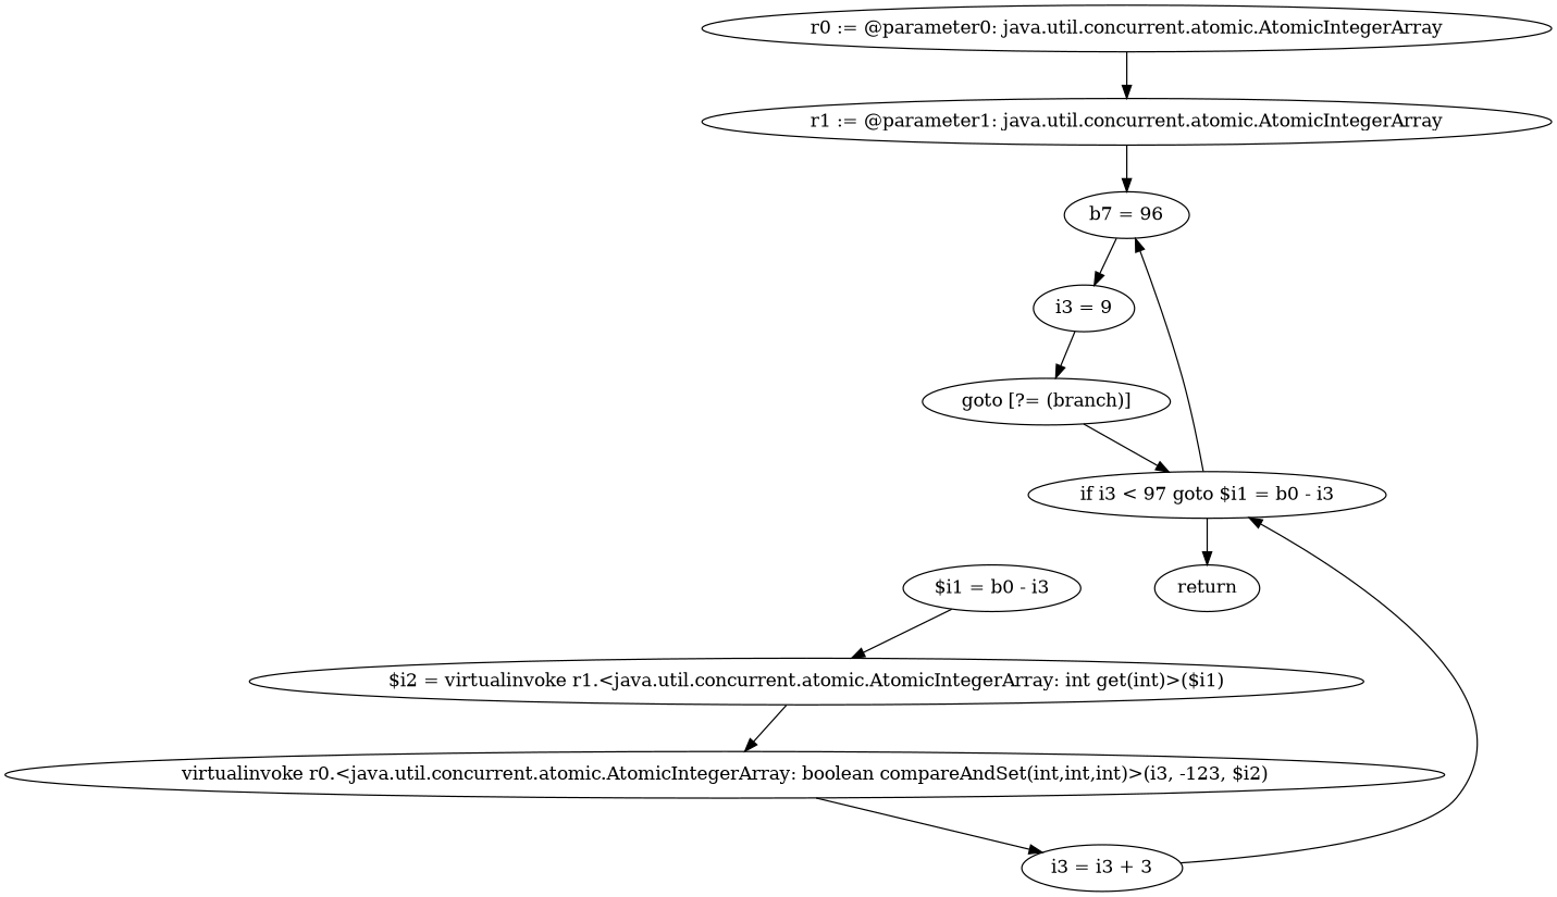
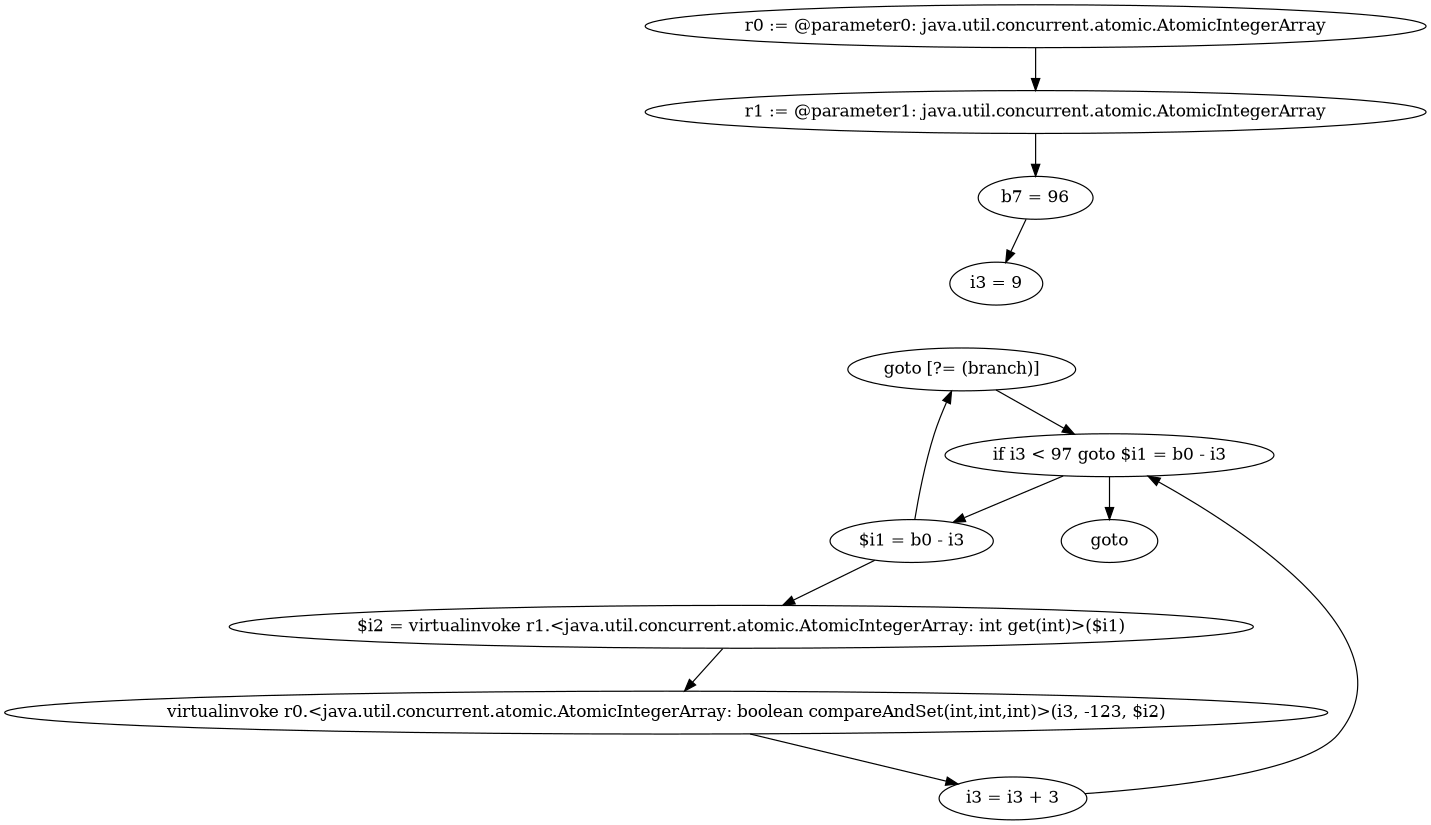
  digraph {
    "r0 := @parameter0: java.util.concurrent.atomic.AtomicIntegerArray"
    "r1 := @parameter1: java.util.concurrent.atomic.AtomicIntegerArray"
    n3 [label="b7 = 96"]
    n4 [label="i3 = 9"]
    "goto [?= (branch)]"
    "if i3 < 97 goto $i1 = b0 - i3"
    "$i1 = b0 - i3"
-   return
+   return [label=goto]
    "$i2 = virtualinvoke r1.<java.util.concurrent.atomic.AtomicIntegerArray: int get(int)>($i1)"
    "virtualinvoke r0.<java.util.concurrent.atomic.AtomicIntegerArray: boolean compareAndSet(int,int,int)>(i3, -123, $i2)"
    n11 [label="i3 = i3 + 3"]
    "r0 := @parameter0: java.util.concurrent.atomic.AtomicIntegerArray" -> "r1 := @parameter1: java.util.concurrent.atomic.AtomicIntegerArray"
    "r1 := @parameter1: java.util.concurrent.atomic.AtomicIntegerArray" -> n3
    n3 -> n4
-   n4 -> "goto [?= (branch)]"
+   "$i1 = b0 - i3" -> "goto [?= (branch)]"
    "goto [?= (branch)]" -> "if i3 < 97 goto $i1 = b0 - i3"
-   "if i3 < 97 goto $i1 = b0 - i3" -> n3
+   "if i3 < 97 goto $i1 = b0 - i3" -> "$i1 = b0 - i3"
    "if i3 < 97 goto $i1 = b0 - i3" -> return
    "$i1 = b0 - i3" -> "$i2 = virtualinvoke r1.<java.util.concurrent.atomic.AtomicIntegerArray: int get(int)>($i1)"
    "$i2 = virtualinvoke r1.<java.util.concurrent.atomic.AtomicIntegerArray: int get(int)>($i1)" -> "virtualinvoke r0.<java.util.concurrent.atomic.AtomicIntegerArray: boolean compareAndSet(int,int,int)>(i3, -123, $i2)"
    "virtualinvoke r0.<java.util.concurrent.atomic.AtomicIntegerArray: boolean compareAndSet(int,int,int)>(i3, -123, $i2)" -> n11
    n11 -> "if i3 < 97 goto $i1 = b0 - i3"
  }
